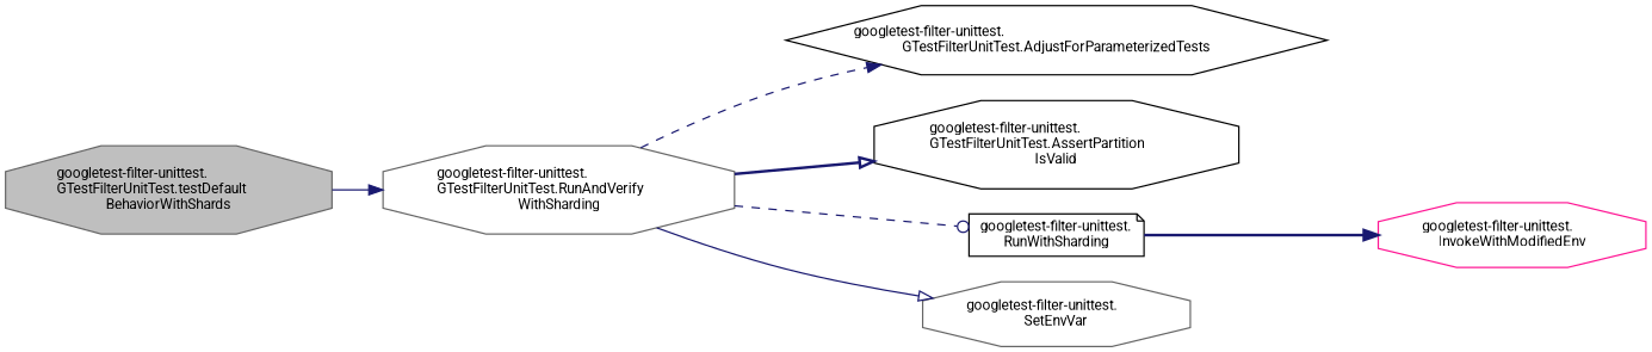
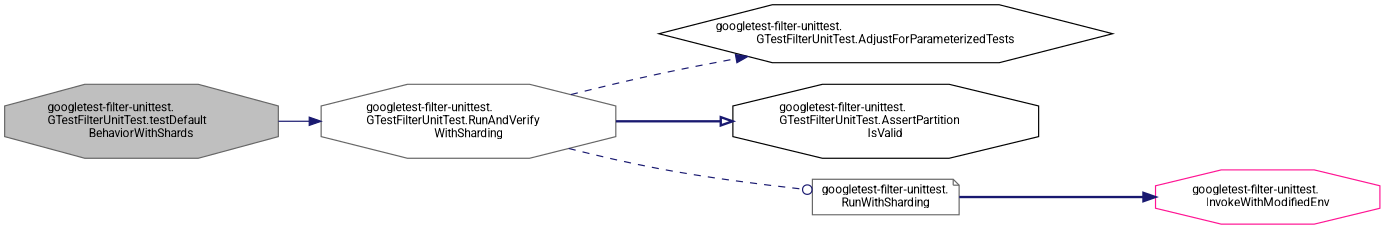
  digraph {
    fontname=Roboto
    rankdir=LR
    node [color=gray40 fontname=Roboto fontsize=10 shape=octagon]
    edge [arrowhead=normal color=midnightblue fontname=Roboto fontsize=10 labelfontname=Helvetica labelfontsize=10 style=solid]
    n1 [fillcolor=grey75 fontcolor=black height=0.2 label="googletest-filter-unittest.\lGTestFilterUnitTest.testDefault\lBehaviorWithShards" style=filled width=0.4]
    n2 [height=0.2 label="googletest-filter-unittest.\lGTestFilterUnitTest.RunAndVerify\lWithSharding" width=0.4]
    n3 [color=black height=0.2 label="googletest-filter-unittest.\lGTestFilterUnitTest.AdjustForParameterizedTests" shape=hexagon width=0.4]
    n4 [color=black height=0.2 label="googletest-filter-unittest.\lGTestFilterUnitTest.AssertPartition\lIsValid" width=0.4]
-   n5 [color=black height=0.2 label="googletest-filter-unittest.\lRunWithSharding" shape=note width=0.4]
-   n6 [height=0.2 label="googletest-filter-unittest.\lSetEnvVar" width=0.4]
+   n5 [height=0.2 label="googletest-filter-unittest.\lRunWithSharding" shape=note width=0.4]
    n7 [color=deeppink height=0.2 label="googletest-filter-unittest.\lInvokeWithModifiedEnv" width=0.4]
    n1 -> n2
    n2 -> n3 [style=dashed]
    n2 -> n4 [arrowhead=onormal style=bold]
    n2 -> n5 [arrowhead=odot style=dashed]
-   n2 -> n6 [arrowhead=onormal]
    n5 -> n7 [style=bold]
  }
